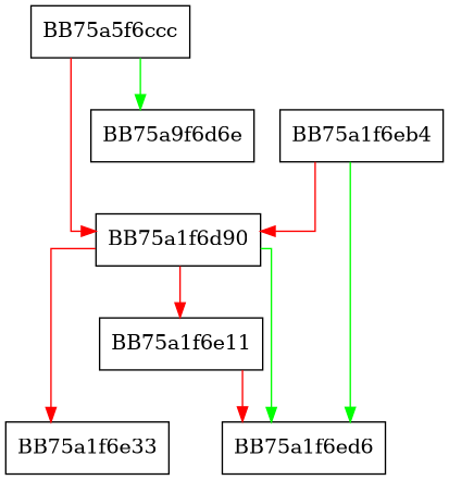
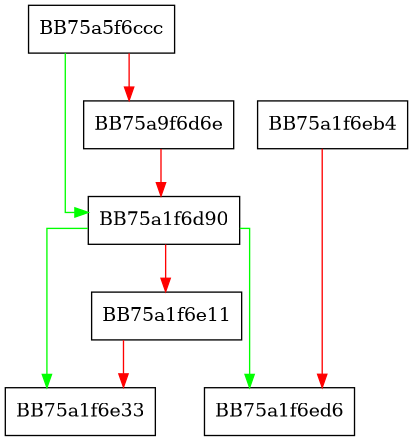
  digraph {
    splines=ortho
    node [shape=box]
    edge [color=red]
    n1 [label=BB75a5f6ccc]
    BB75a1f6d90
    n3 [label=BB75a9f6d6e]
    BB75a1f6e33
    BB75a1f6e11
    BB75a1f6ed6
    BB75a1f6eb4
-   n1 -> BB75a1f6d90
-   n1 -> n3 [color=green]
-   BB75a1f6d90 -> BB75a1f6e33
+   n1 -> BB75a1f6d90 [color=green]
+   n1 -> n3
+   BB75a1f6d90 -> BB75a1f6e33 [color=green]
    BB75a1f6d90 -> BB75a1f6e11
    BB75a1f6d90 -> BB75a1f6ed6 [color=green]
-   BB75a1f6eb4 -> BB75a1f6d90
-   BB75a1f6e11 -> BB75a1f6ed6
-   BB75a1f6eb4 -> BB75a1f6ed6 [color=green]
+   n3 -> BB75a1f6d90
+   BB75a1f6e11 -> BB75a1f6e33
+   BB75a1f6eb4 -> BB75a1f6ed6
  }
